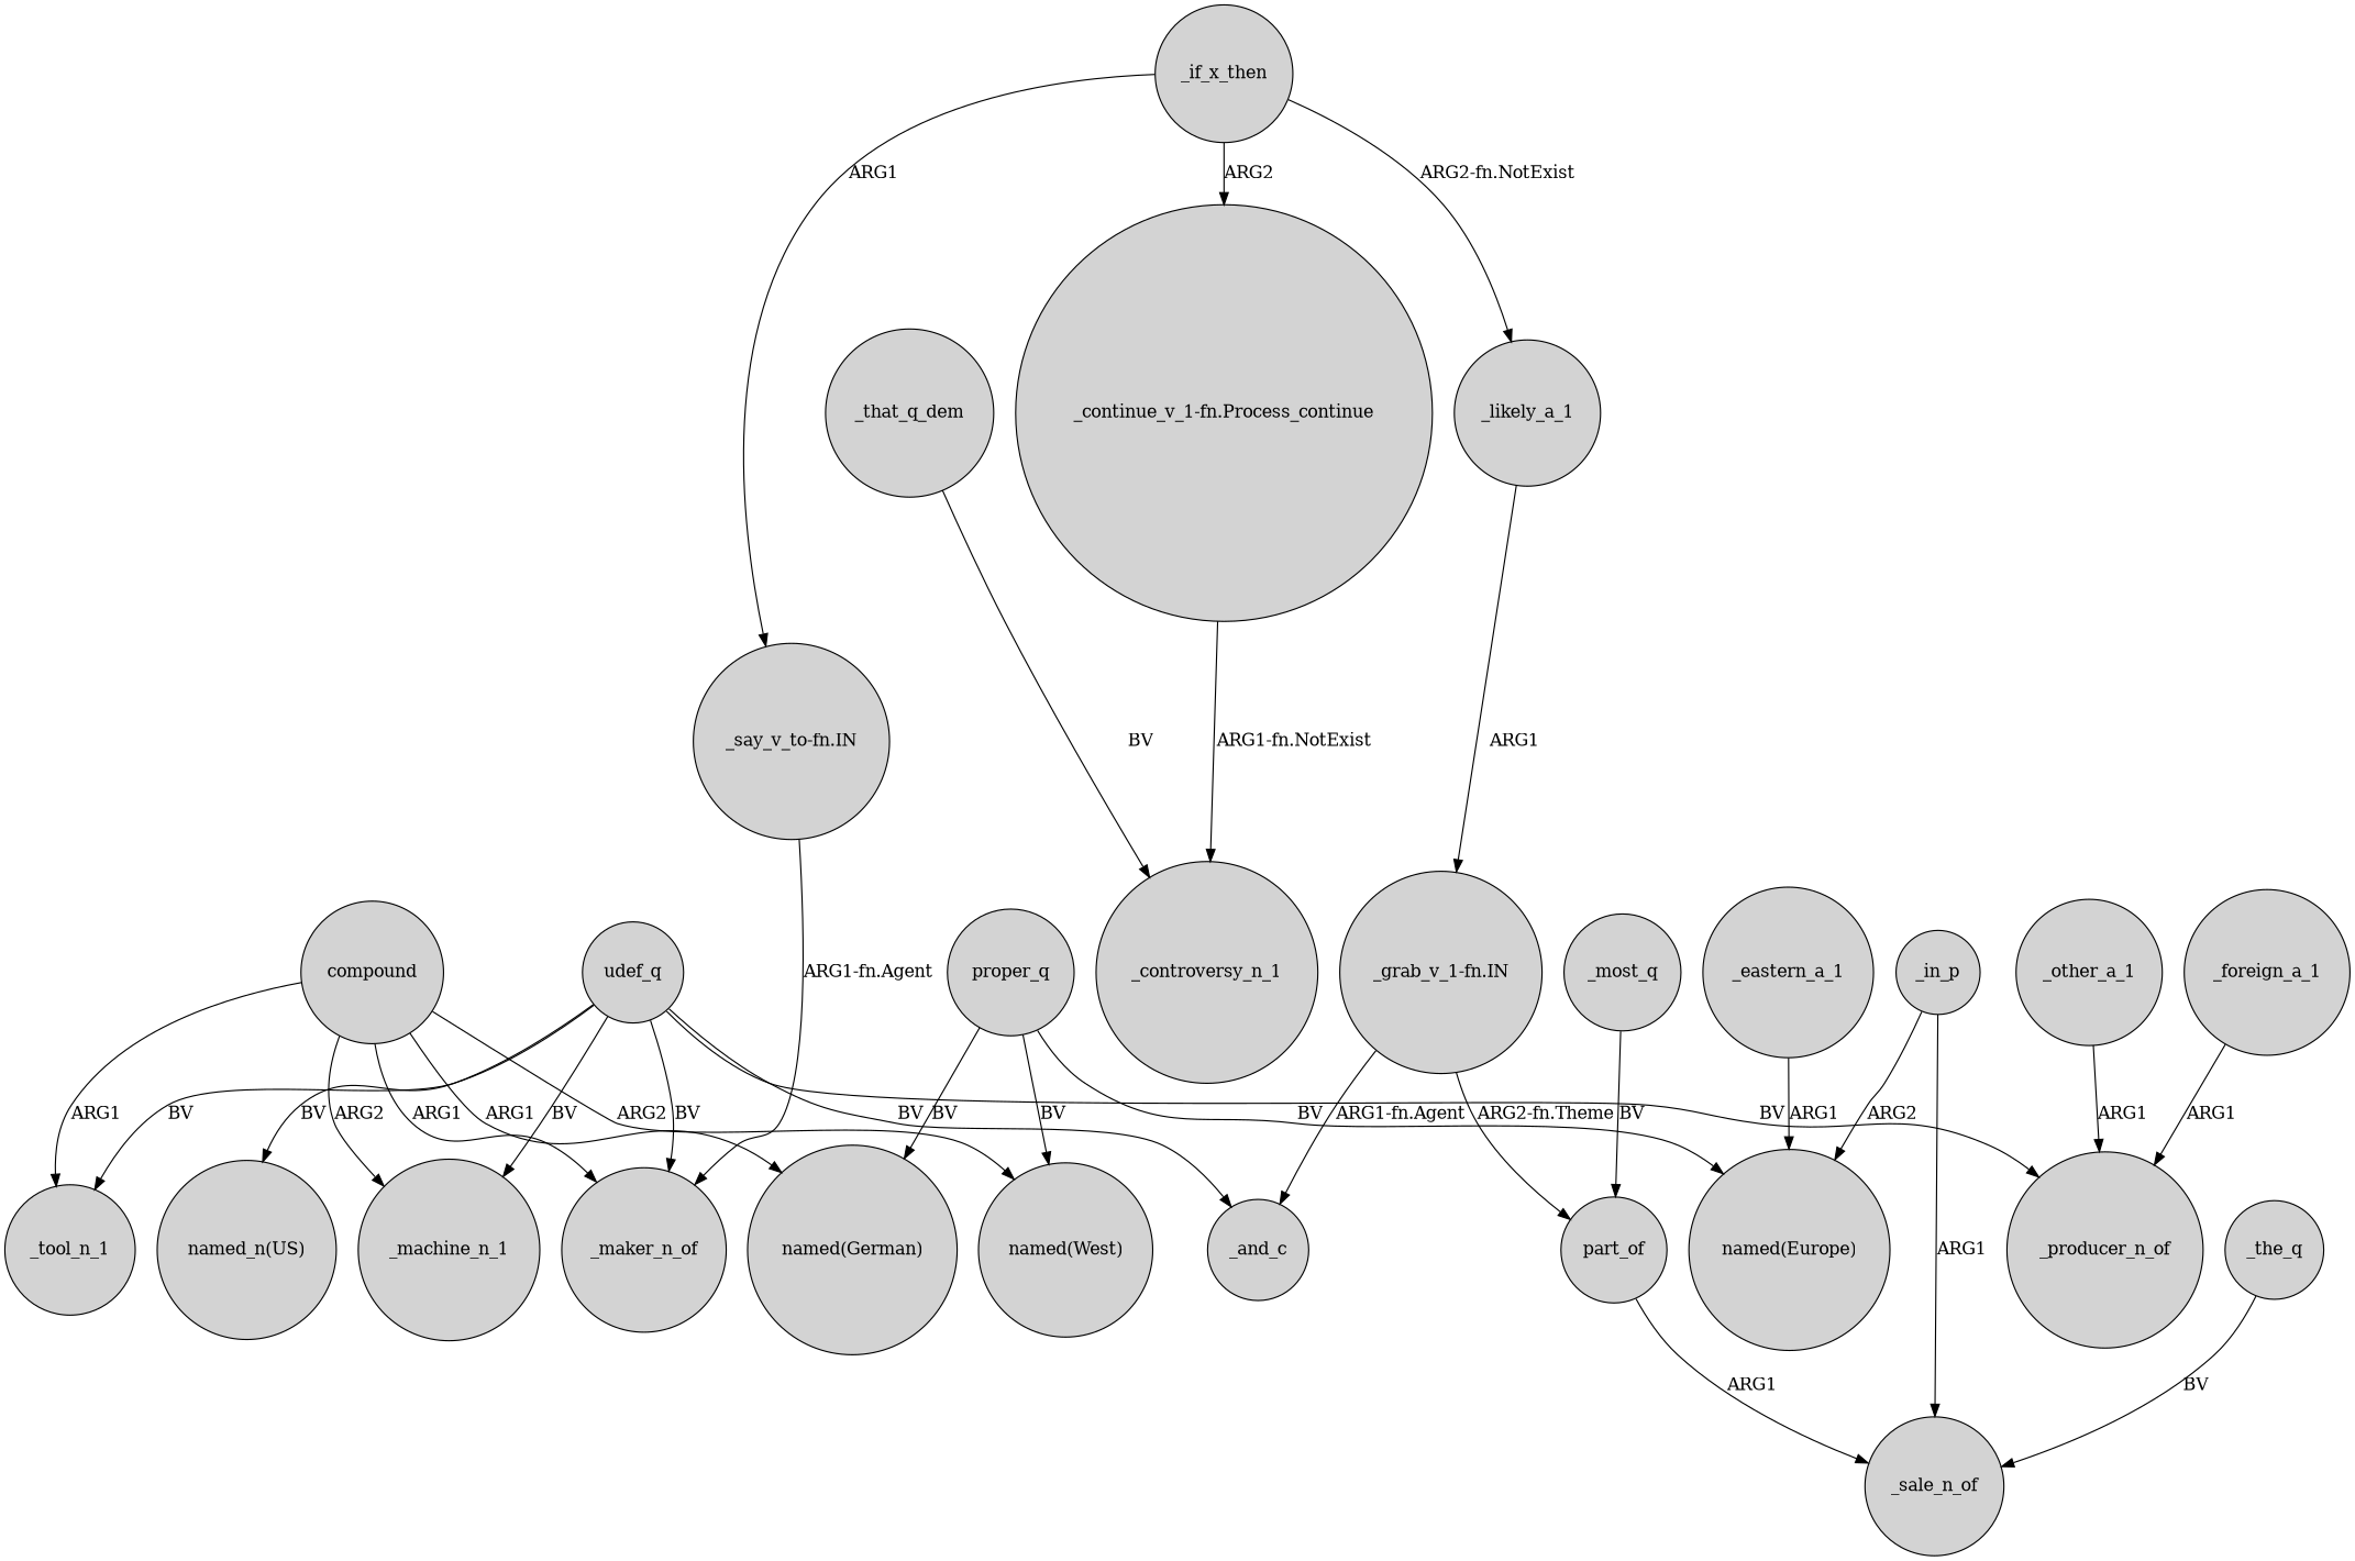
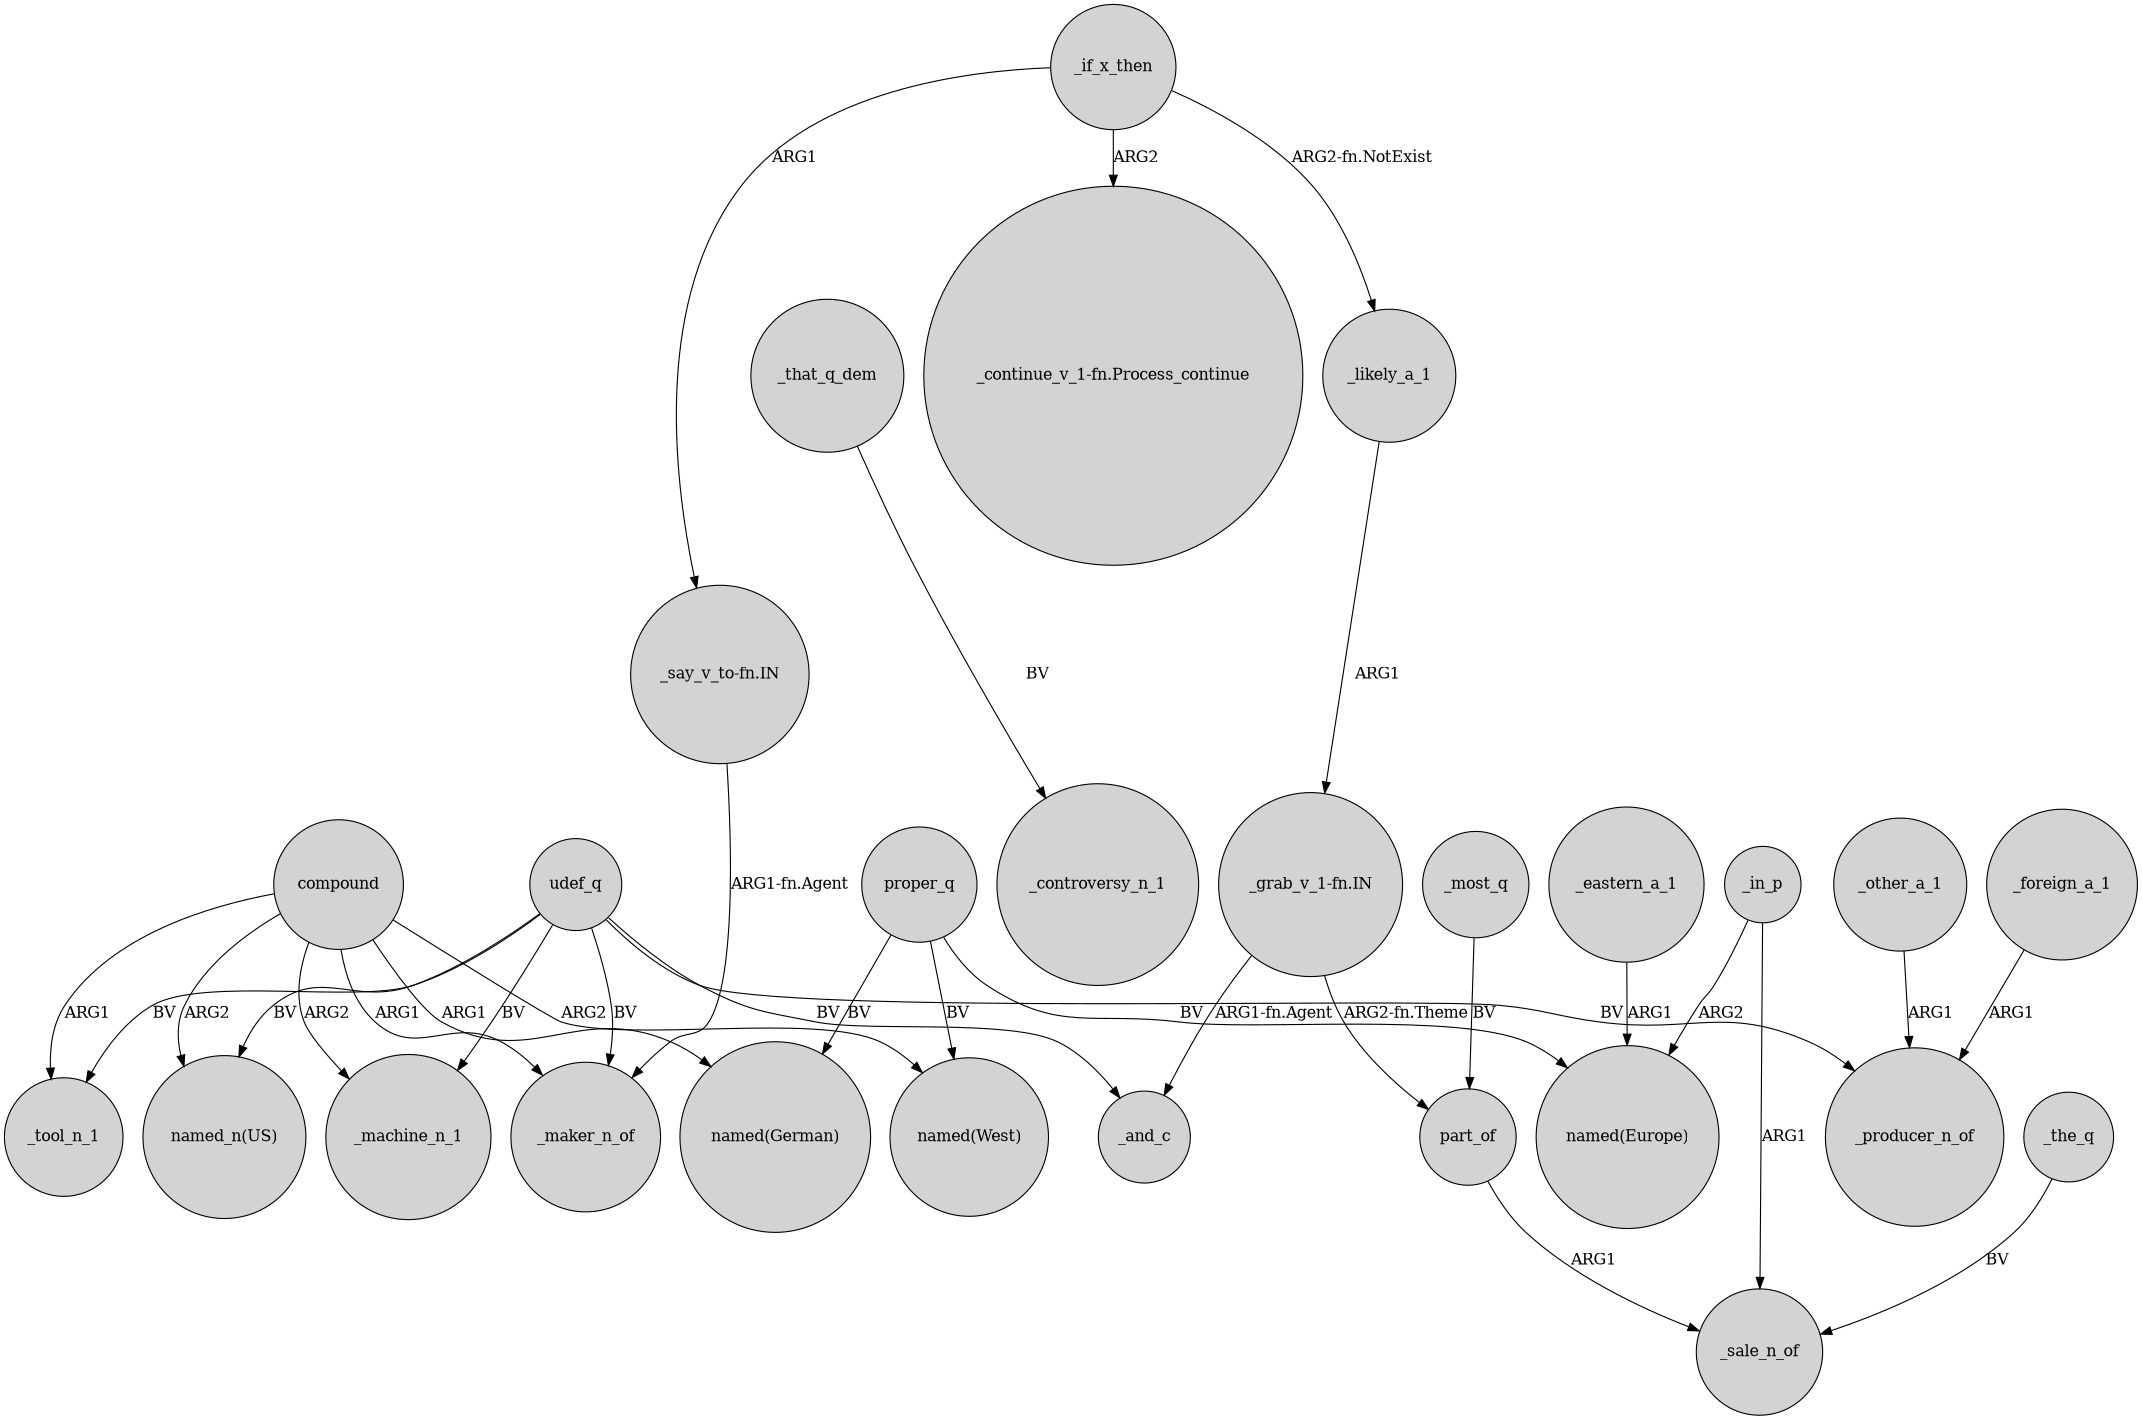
  digraph {
    node [shape=circle style=filled]
    udef_q
    _machine_n_1
    "named_n(US)"
    _producer_n_of
    _maker_n_of
    _tool_n_1
    _and_c
    compound
    "named(West)"
    "named(German)"
    _other_a_1
    _that_q_dem
    _controversy_n_1
    _eastern_a_1
    "named(Europe)"
    _in_p
    _sale_n_of
    "_grab_v_1-fn.IN"
    part_of
    _likely_a_1
    _if_x_then
    "_continue_v_1-fn.Process_continue"
    "_say_v_to-fn.IN"
    proper_q
    _foreign_a_1
    _the_q
    _most_q
    udef_q -> _machine_n_1 [label=BV]
    udef_q -> "named_n(US)" [label=BV]
    udef_q -> _producer_n_of [label=BV]
    udef_q -> _maker_n_of [label=BV]
    udef_q -> _tool_n_1 [label=BV]
    udef_q -> _and_c [label=BV]
    compound -> _machine_n_1 [label=ARG2]
+   compound -> "named_n(US)" [label=ARG2]
    compound -> _maker_n_of [label=ARG1]
    compound -> _tool_n_1 [label=ARG1]
    compound -> "named(West)" [label=ARG2]
    compound -> "named(German)" [label=ARG1]
    _other_a_1 -> _producer_n_of [label=ARG1]
    _that_q_dem -> _controversy_n_1 [label=BV]
    _eastern_a_1 -> "named(Europe)" [label=ARG1]
    _in_p -> "named(Europe)" [label=ARG2]
    _in_p -> _sale_n_of [label=ARG1]
    "_grab_v_1-fn.IN" -> _and_c [label="ARG1-fn.Agent"]
    "_grab_v_1-fn.IN" -> part_of [label="ARG2-fn.Theme"]
    part_of -> _sale_n_of [label=ARG1]
    _likely_a_1 -> "_grab_v_1-fn.IN" [label=ARG1]
    _if_x_then -> _likely_a_1 [label="ARG2-fn.NotExist"]
    _if_x_then -> "_continue_v_1-fn.Process_continue" [label=ARG2]
    _if_x_then -> "_say_v_to-fn.IN" [label=ARG1]
-   "_continue_v_1-fn.Process_continue" -> _controversy_n_1 [label="ARG1-fn.NotExist"]
    "_say_v_to-fn.IN" -> _maker_n_of [label="ARG1-fn.Agent"]
    proper_q -> "named(West)" [label=BV]
    proper_q -> "named(German)" [label=BV]
    proper_q -> "named(Europe)" [label=BV]
    _foreign_a_1 -> _producer_n_of [label=ARG1]
    _the_q -> _sale_n_of [label=BV]
    _most_q -> part_of [label=BV]
  }
